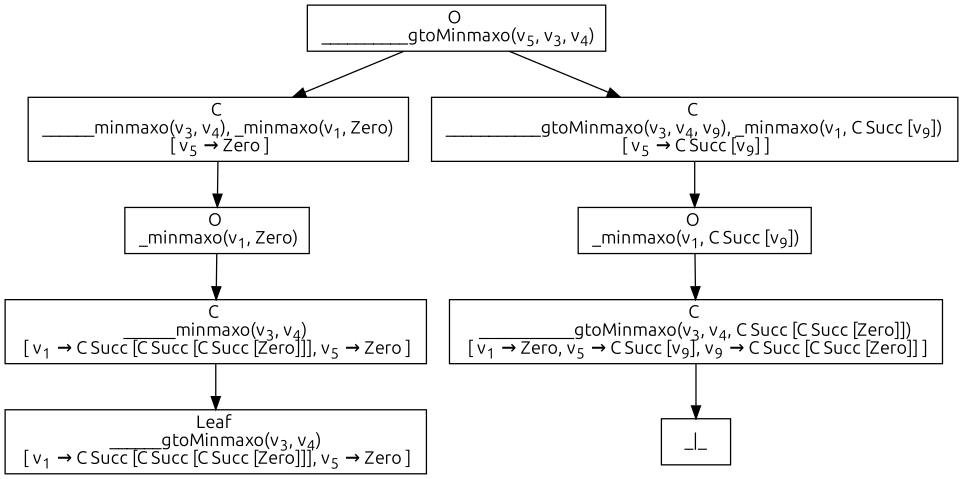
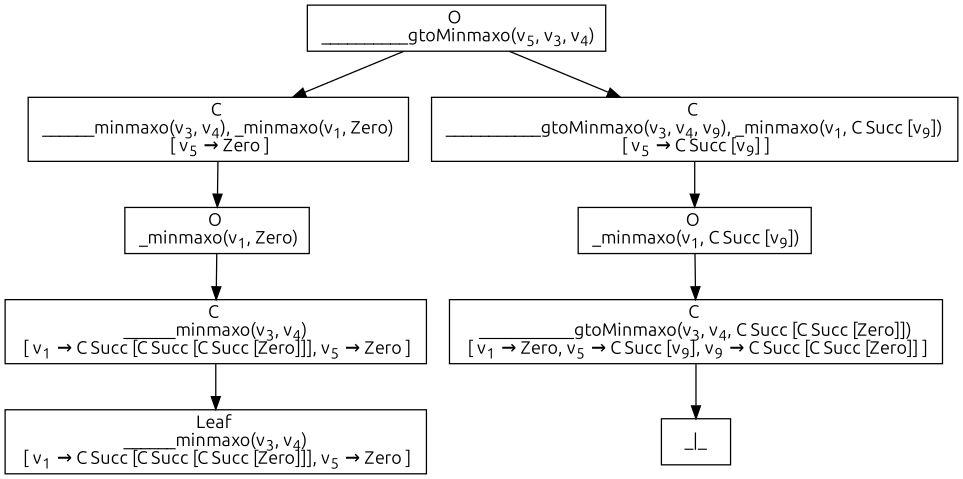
  digraph {
    rankdir=TB
    fontname=Ubuntu
    node [fillcolor=white shape=box style=filled fontname=Ubuntu]
    edge [fontname=Ubuntu]
    n1 [label=<O <BR/> __________gtoMinmaxo(v<SUB>5</SUB>, v<SUB>3</SUB>, v<SUB>4</SUB>)>]
    n2 [label=<C <BR/> ______minmaxo(v<SUB>3</SUB>, v<SUB>4</SUB>), _minmaxo(v<SUB>1</SUB>, Zero) <BR/>  [ v<SUB>5</SUB> &rarr; Zero ] >]
    n3 [label=<C <BR/> ___________gtoMinmaxo(v<SUB>3</SUB>, v<SUB>4</SUB>, v<SUB>9</SUB>), _minmaxo(v<SUB>1</SUB>, C Succ [v<SUB>9</SUB>]) <BR/>  [ v<SUB>5</SUB> &rarr; C Succ [v<SUB>9</SUB>] ] >]
    n4 [label=<O <BR/> _minmaxo(v<SUB>1</SUB>, Zero)>]
    n5 [label=<O <BR/> _minmaxo(v<SUB>1</SUB>, C Succ [v<SUB>9</SUB>])>]
    n6 [label=<C <BR/> ______minmaxo(v<SUB>3</SUB>, v<SUB>4</SUB>) <BR/>  [ v<SUB>1</SUB> &rarr; C Succ [C Succ [C Succ [Zero]]], v<SUB>5</SUB> &rarr; Zero ] >]
-   n7 [label=<Leaf <BR/> ______gtoMinmaxo(v<SUB>3</SUB>, v<SUB>4</SUB>) <BR/>  [ v<SUB>1</SUB> &rarr; C Succ [C Succ [C Succ [Zero]]], v<SUB>5</SUB> &rarr; Zero ] >]
+   n7 [label=<Leaf <BR/> ______minmaxo(v<SUB>3</SUB>, v<SUB>4</SUB>) <BR/>  [ v<SUB>1</SUB> &rarr; C Succ [C Succ [C Succ [Zero]]], v<SUB>5</SUB> &rarr; Zero ] >]
    n8 [label=<C <BR/> ___________gtoMinmaxo(v<SUB>3</SUB>, v<SUB>4</SUB>, C Succ [C Succ [Zero]]) <BR/>  [ v<SUB>1</SUB> &rarr; Zero, v<SUB>5</SUB> &rarr; C Succ [v<SUB>9</SUB>], v<SUB>9</SUB> &rarr; C Succ [C Succ [Zero]] ] >]
    n9 [label=<_|_>]
    n1 -> n2
    n1 -> n3
    n2 -> n4
    n3 -> n5
    n4 -> n6
    n5 -> n8
    n6 -> n7
    n8 -> n9
  }
